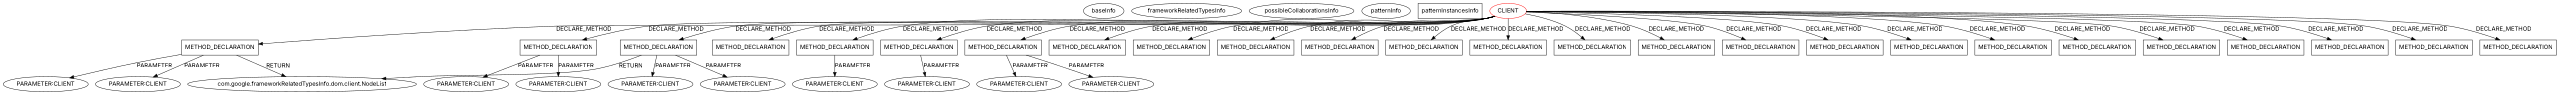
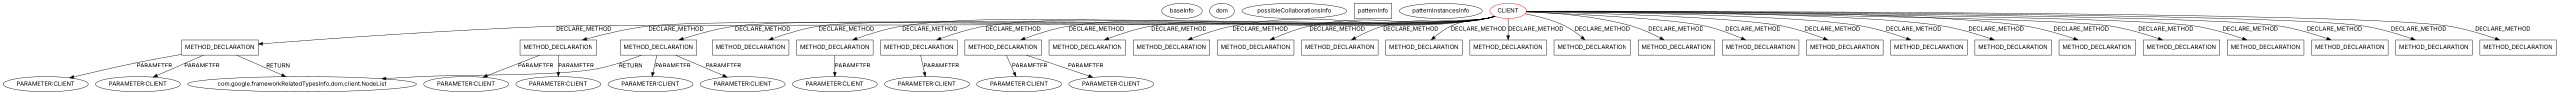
  digraph {
    fontname=Inter
    node [fontname=Inter isFrameworkType=false vertexType=CLIENT_METHOD_DECLARATION shape=box]
    edge [fontname=Inter]
    baseInfo [category=pattern graphId=2106 isAnonymous=false possibleRelation=false isFrameworkType="" vertexType="" shape=""]
-   frameworkRelatedTypesInfo [isFrameworkType="" vertexType="" shape=""]
+   frameworkRelatedTypesInfo [label=dom isFrameworkType="" vertexType="" shape=""]
    possibleCollaborationsInfo [isFrameworkType="" vertexType="" shape=""]
-   patternInfo [frequency=2.0 patternRootClient=0 isFrameworkType="" vertexType="" shape=""]
-   patternInstancesInfo [0="mguiral-GwtSvgLib~/mguiral-GwtSvgLib/GwtSvgLib-master/src/gwt/html5/svg/client/user/ui/SVGWidget.java~SVGWidget~3992" 1="mguiral-GwtSvgLib~/mguiral-GwtSvgLib/GwtSvgLib-master/src/gwt/html5/svg/client/dom/SVGSVGElement.java~SVGSVGElement~3837" isFrameworkType="" vertexType=""]
+   patternInfo [frequency=2.0 patternRootClient=0 isFrameworkType="" vertexType=""]
+   patternInstancesInfo [0="mguiral-GwtSvgLib~/mguiral-GwtSvgLib/GwtSvgLib-master/src/gwt/html5/svg/client/user/ui/SVGWidget.java~SVGWidget~3992" 1="mguiral-GwtSvgLib~/mguiral-GwtSvgLib/GwtSvgLib-master/src/gwt/html5/svg/client/dom/SVGSVGElement.java~SVGSVGElement~3837" isFrameworkType="" vertexType="" shape=""]
    n6 [label="com.google.frameworkRelatedTypesInfo.dom.client.NodeList" vertexType=FRAMEWORK_CLASS_TYPE shape=""]
    n7 [label=METHOD_DECLARATION]
    n8 [label="PARAMETER:CLIENT" vertexType=PARAMETER_DECLARATION shape=""]
    n9 [label="PARAMETER:CLIENT" vertexType=PARAMETER_DECLARATION shape=""]
    n10 [color=red label=CLIENT vertexType=ROOT_CLIENT_CLASS_DECLARATION shape=""]
    n11 [label=METHOD_DECLARATION]
    n12 [label=METHOD_DECLARATION]
    n13 [label=METHOD_DECLARATION]
    n14 [label=METHOD_DECLARATION]
    n15 [label=METHOD_DECLARATION]
    n16 [label=METHOD_DECLARATION]
    n17 [label=METHOD_DECLARATION]
    n18 [label=METHOD_DECLARATION]
    n19 [label=METHOD_DECLARATION]
    n20 [label=METHOD_DECLARATION]
    n21 [label=METHOD_DECLARATION]
    n22 [label=METHOD_DECLARATION]
    n23 [label=METHOD_DECLARATION]
    n24 [label=METHOD_DECLARATION]
    n25 [label=METHOD_DECLARATION]
    n26 [label=METHOD_DECLARATION]
    n27 [label=METHOD_DECLARATION]
    n28 [label=METHOD_DECLARATION]
    n29 [label=METHOD_DECLARATION]
    n30 [label=METHOD_DECLARATION]
    n31 [label=METHOD_DECLARATION]
    n32 [label=METHOD_DECLARATION]
    n33 [label=METHOD_DECLARATION]
    n34 [label=METHOD_DECLARATION]
    n35 [label="PARAMETER:CLIENT" vertexType=PARAMETER_DECLARATION shape=""]
    n36 [label="PARAMETER:CLIENT" vertexType=PARAMETER_DECLARATION shape=""]
    n37 [label="PARAMETER:CLIENT" vertexType=PARAMETER_DECLARATION shape=""]
    n38 [label="PARAMETER:CLIENT" vertexType=PARAMETER_DECLARATION shape=""]
    n39 [label="PARAMETER:CLIENT" vertexType=PARAMETER_DECLARATION shape=""]
    n40 [label="PARAMETER:CLIENT" vertexType=PARAMETER_DECLARATION shape=""]
    n41 [label="PARAMETER:CLIENT" vertexType=PARAMETER_DECLARATION shape=""]
    n42 [label="PARAMETER:CLIENT" vertexType=PARAMETER_DECLARATION shape=""]
    n7 -> n6 [label=RETURN]
    n7 -> n8 [label=PARAMETER]
    n7 -> n9 [label=PARAMETER]
    n10 -> n7 [label=DECLARE_METHOD]
    n10 -> n11 [label=DECLARE_METHOD]
    n10 -> n12 [label=DECLARE_METHOD]
    n10 -> n13 [label=DECLARE_METHOD]
    n10 -> n14 [label=DECLARE_METHOD]
    n10 -> n15 [label=DECLARE_METHOD]
    n10 -> n16 [label=DECLARE_METHOD]
    n10 -> n17 [label=DECLARE_METHOD]
    n10 -> n18 [label=DECLARE_METHOD]
    n10 -> n19 [label=DECLARE_METHOD]
    n10 -> n20 [label=DECLARE_METHOD]
    n10 -> n21 [label=DECLARE_METHOD]
    n10 -> n22 [label=DECLARE_METHOD]
    n10 -> n23 [label=DECLARE_METHOD]
    n10 -> n24 [label=DECLARE_METHOD]
    n10 -> n25 [label=DECLARE_METHOD]
    n10 -> n26 [label=DECLARE_METHOD]
    n10 -> n27 [label=DECLARE_METHOD]
    n10 -> n28 [label=DECLARE_METHOD]
    n10 -> n29 [label=DECLARE_METHOD]
    n10 -> n30 [label=DECLARE_METHOD]
    n10 -> n31 [label=DECLARE_METHOD]
    n10 -> n32 [label=DECLARE_METHOD]
    n10 -> n33 [label=DECLARE_METHOD]
    n10 -> n34 [label=DECLARE_METHOD]
    n11 -> n35 [label=PARAMETER]
    n11 -> n36 [label=PARAMETER]
    n12 -> n6 [label=RETURN]
    n12 -> n37 [label=PARAMETER]
    n12 -> n38 [label=PARAMETER]
    n14 -> n39 [label=PARAMETER]
    n15 -> n40 [label=PARAMETER]
    n16 -> n41 [label=PARAMETER]
    n16 -> n42 [label=PARAMETER]
  }
